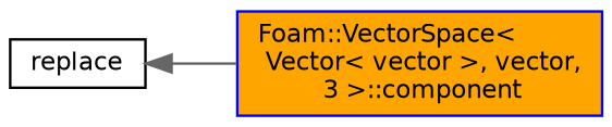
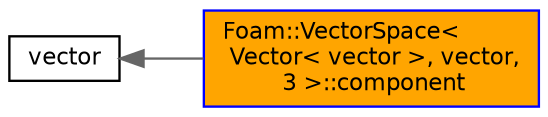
  digraph {
    rankdir=LR
    node [fontname=Helvetica fontsize=10 shape=record style=filled]
-   n1 [color=black fillcolor=white fontcolor=black height=0.2 label=replace width=0.4]
+   n1 [color=black fillcolor=white fontcolor=black height=0.2 label=vector width=0.4]
    n2 [color=blue height=0.2 label="Foam::VectorSpace\<\l Vector\< vector \>, vector,\l 3 \>::component" width=0.4 fillcolor=orange]
    n1 -> n2 [color=gray40 dir=back fontname=Helvetica fontsize=10 labelfontname=Helvetica labelfontsize=10 style=solid]
  }
